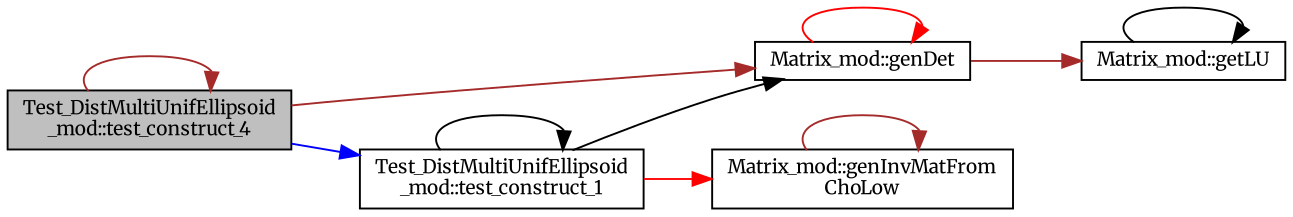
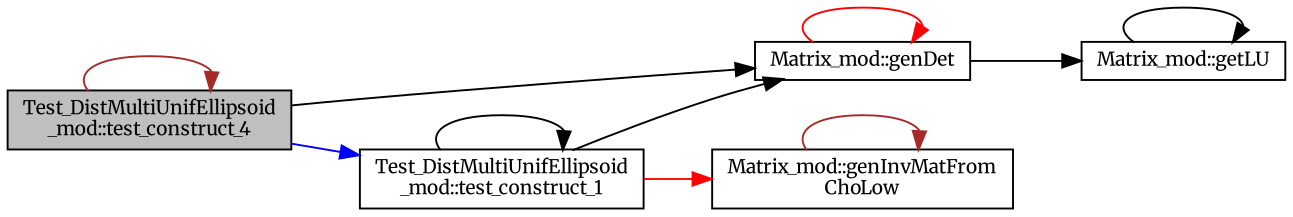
  digraph {
    fontname=Merriweather
    rankdir=LR
    node [color=black fillcolor=white fontname=Merriweather fontsize=10 shape=record style=filled]
    edge [color=black fontname=Merriweather fontsize=10 labelfontname=Helvetica labelfontsize=10 style=solid]
    n1 [fillcolor=grey75 fontcolor=black height=0.2 label="Test_DistMultiUnifEllipsoid\l_mod::test_construct_4" width=0.4]
    n2 [height=0.2 label="Matrix_mod::genDet" width=0.4]
    n3 [height=0.2 label="Test_DistMultiUnifEllipsoid\l_mod::test_construct_1" width=0.4]
    n4 [height=0.2 label="Matrix_mod::getLU" width=0.4]
    n5 [height=0.2 label="Matrix_mod::genInvMatFrom\lChoLow" width=0.4]
    n1 -> n1 [color=brown]
-   n1 -> n2 [color=brown]
+   n1 -> n2
    n1 -> n3 [color=blue]
    n2 -> n2 [color=red]
-   n2 -> n4 [color=brown]
+   n2 -> n4
    n3 -> n2
    n3 -> n3
    n3 -> n5 [color=red]
    n4 -> n4
    n5 -> n5 [color=brown]
  }
